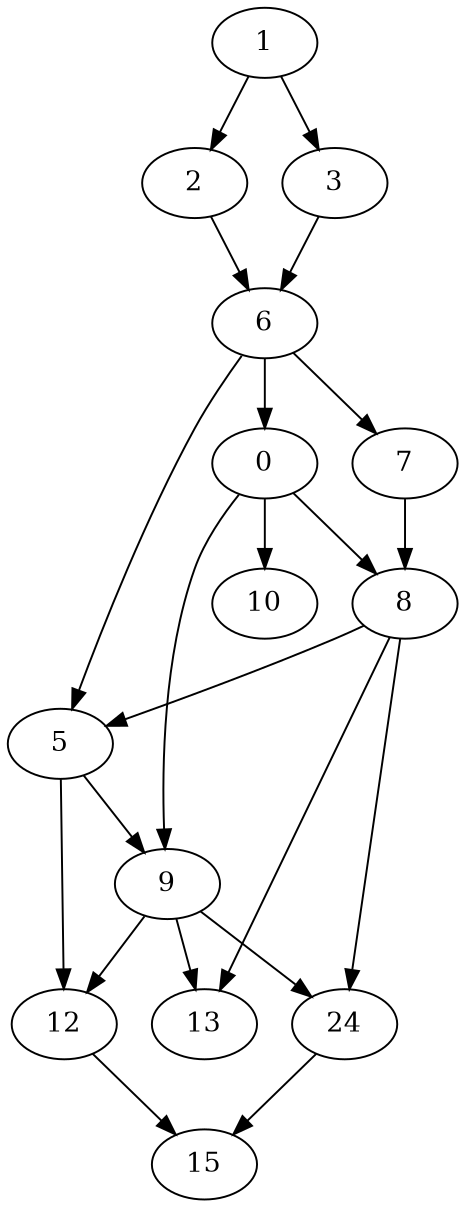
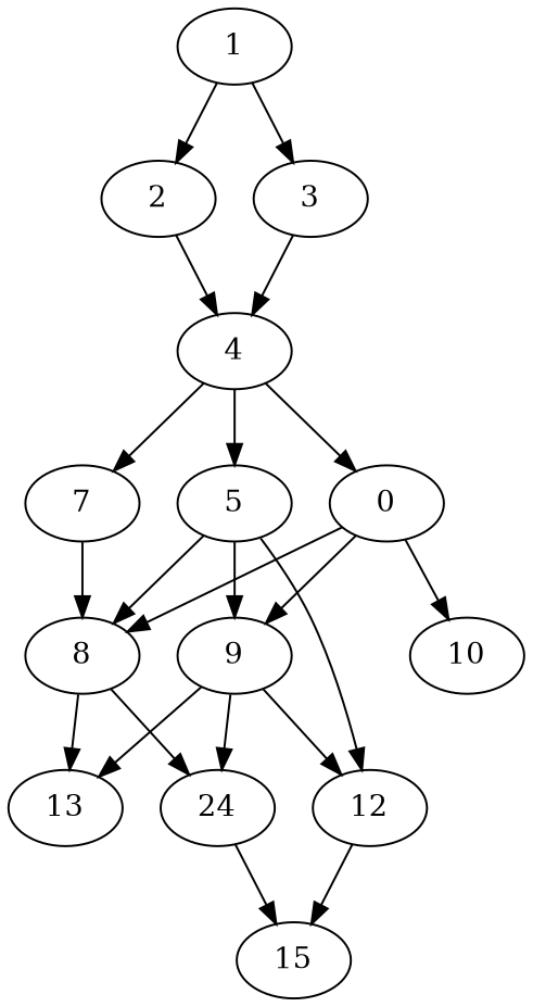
  digraph {
    node [alpha=0.14]
    1 [expect_size=37428224]
    2 [alpha=0.04 expect_size=25756672]
    3 [alpha=0.04 expect_size=44817408]
-   4 [alpha=0.01 expect_size=26679296 label=6]
+   4 [alpha=0.01 expect_size=26679296]
    5 [alpha=0.09 expect_size=18623488]
    n6 [alpha=0.10 expect_size=13176832 label=0]
    7 [alpha=0.18 expect_size=50265088]
    8 [alpha=0.19 expect_size=16875520]
    9 [alpha=0.02 expect_size=16927744]
    12 [alpha=0.07 expect_size=28302336]
    10 [alpha=0.18 expect_size=42847232]
    13 [expect_size=37221376]
    n13 [alpha=0.13 expect_size=47229952 label=24]
    15 [alpha=0.07 expect_size=50666496]
    1 -> 2
    1 -> 3
    2 -> 4
    3 -> 4
    4 -> 5
    4 -> n6
    4 -> 7
-   8 -> 5
+   5 -> 8
    5 -> 9
    5 -> 12
    n6 -> 8
    n6 -> 9
    n6 -> 10
    7 -> 8
    8 -> 13
    8 -> n13
    9 -> 12
    9 -> 13
    9 -> n13
    12 -> 15
    n13 -> 15
  }
